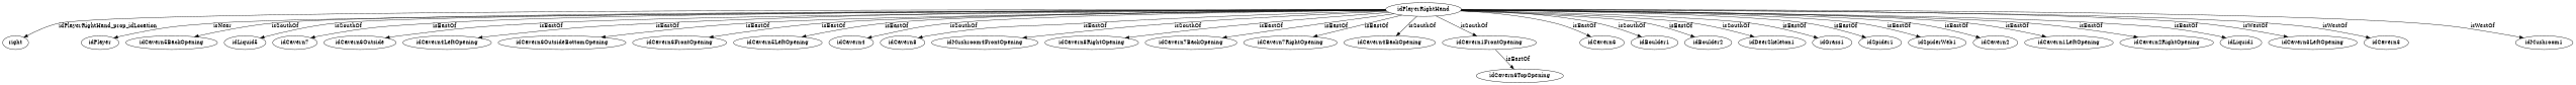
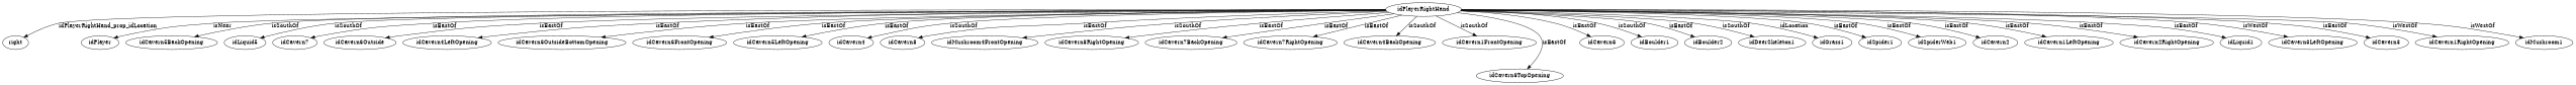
  strict digraph {
    node [node_type=entity_node]
    edge [edge_type=relationship]
    right [node_type=property_node]
    idPlayerRightHand
    idPlayer
    idCavern5BackOpening
    n5 [label=idLiquid5]
    idCavern7
    idCavern6Outside
    n8 [label=idCavern4LeftOpening]
    idCavern6OutsideBottomOpening
    idCavern6FrontOpening
    idCavern5LeftOpening
    idCavern4
    idCavern8
    n14 [label=idMushroom4FrontOpening]
    idCavern8RightOpening
    idCavern7BackOpening
    idCavern7RightOpening
    idCavern4BackOpening
    idCavern1FrontOpening
    idCavern6TopOpening
    idCavern6
    idBoulder1
    idBoulder2
    idDeerSkeleton1
    idGrass1
    idSpider1
    idSpiderWeb1
    idCavern2
    idCavern1LeftOpening
    idCavern2RightOpening
    idLiquid1
    idCavern3LeftOpening
    idCavern3
+   idCavern1RightOpening
    idMushroom1
    idPlayerRightHand -> right [edge_type=property label=idPlayerRightHand_prop_idLocation]
    idPlayerRightHand -> idPlayer [label=isNear]
    idPlayerRightHand -> idCavern5BackOpening [label=isSouthOf]
    idPlayerRightHand -> n5 [label=isSouthOf]
    idPlayerRightHand -> idCavern7 [label=isEastOf]
    idPlayerRightHand -> idCavern6Outside [label=isEastOf]
    idPlayerRightHand -> n8 [label=isEastOf]
    idPlayerRightHand -> idCavern6OutsideBottomOpening [label=isEastOf]
    idPlayerRightHand -> idCavern6FrontOpening [label=isEastOf]
    idPlayerRightHand -> idCavern5LeftOpening [label=isEastOf]
    idPlayerRightHand -> idCavern4 [label=isSouthOf]
    idPlayerRightHand -> idCavern8 [label=isEastOf]
    idPlayerRightHand -> n14 [label=isSouthOf]
    idPlayerRightHand -> idCavern8RightOpening [label=isEastOf]
    idPlayerRightHand -> idCavern7BackOpening [label=isEastOf]
    idPlayerRightHand -> idCavern7RightOpening [label=isEastOf]
    idPlayerRightHand -> idCavern4BackOpening [label=isSouthOf]
    idPlayerRightHand -> idCavern1FrontOpening [label=isSouthOf]
-   idCavern1FrontOpening -> idCavern6TopOpening [label=isEastOf]
+   idPlayerRightHand -> idCavern6TopOpening [label=isEastOf]
    idPlayerRightHand -> idCavern6 [label=isEastOf]
    idPlayerRightHand -> idBoulder1 [label=isSouthOf]
    idPlayerRightHand -> idBoulder2 [label=isEastOf]
    idPlayerRightHand -> idDeerSkeleton1 [label=isSouthOf]
-   idPlayerRightHand -> idGrass1 [label=isEastOf]
+   idPlayerRightHand -> idGrass1 [label=idLocation]
    idPlayerRightHand -> idSpider1 [label=isEastOf]
    idPlayerRightHand -> idSpiderWeb1 [label=isEastOf]
    idPlayerRightHand -> idCavern2 [label=isEastOf]
    idPlayerRightHand -> idCavern1LeftOpening [label=isEastOf]
    idPlayerRightHand -> idCavern2RightOpening [label=isEastOf]
    idPlayerRightHand -> idLiquid1 [label=isEastOf]
    idPlayerRightHand -> idCavern3LeftOpening [label=isWestOf]
-   idPlayerRightHand -> idCavern3 [label=isWestOf]
+   idPlayerRightHand -> idCavern3 [label=isEastOf]
+   idPlayerRightHand -> idCavern1RightOpening [label=isWestOf]
    idPlayerRightHand -> idMushroom1 [label=isWestOf]
  }
